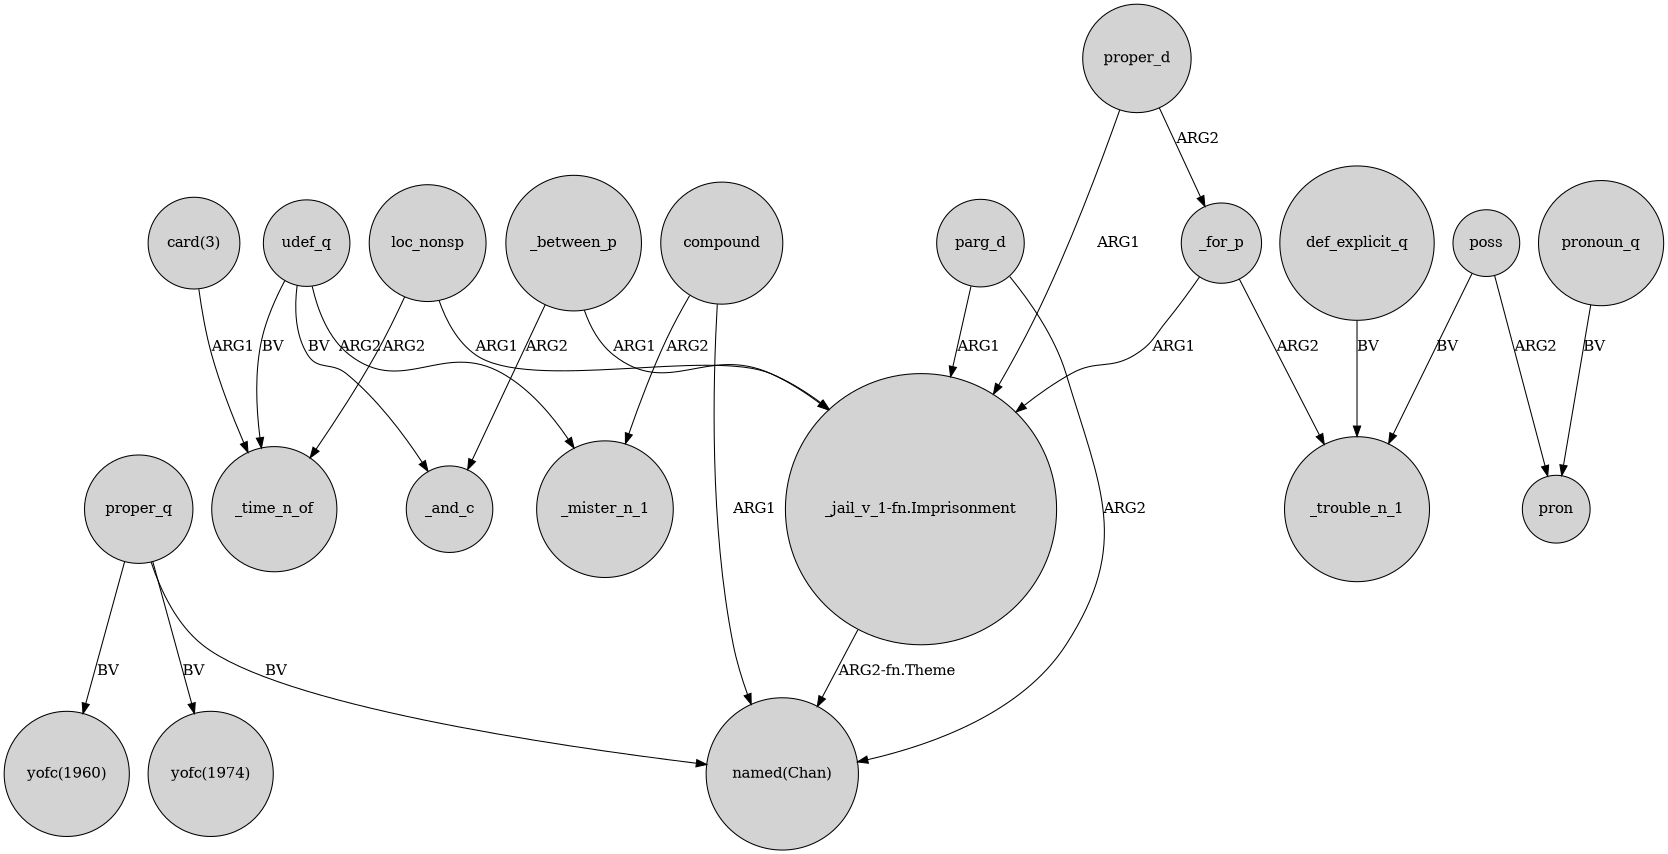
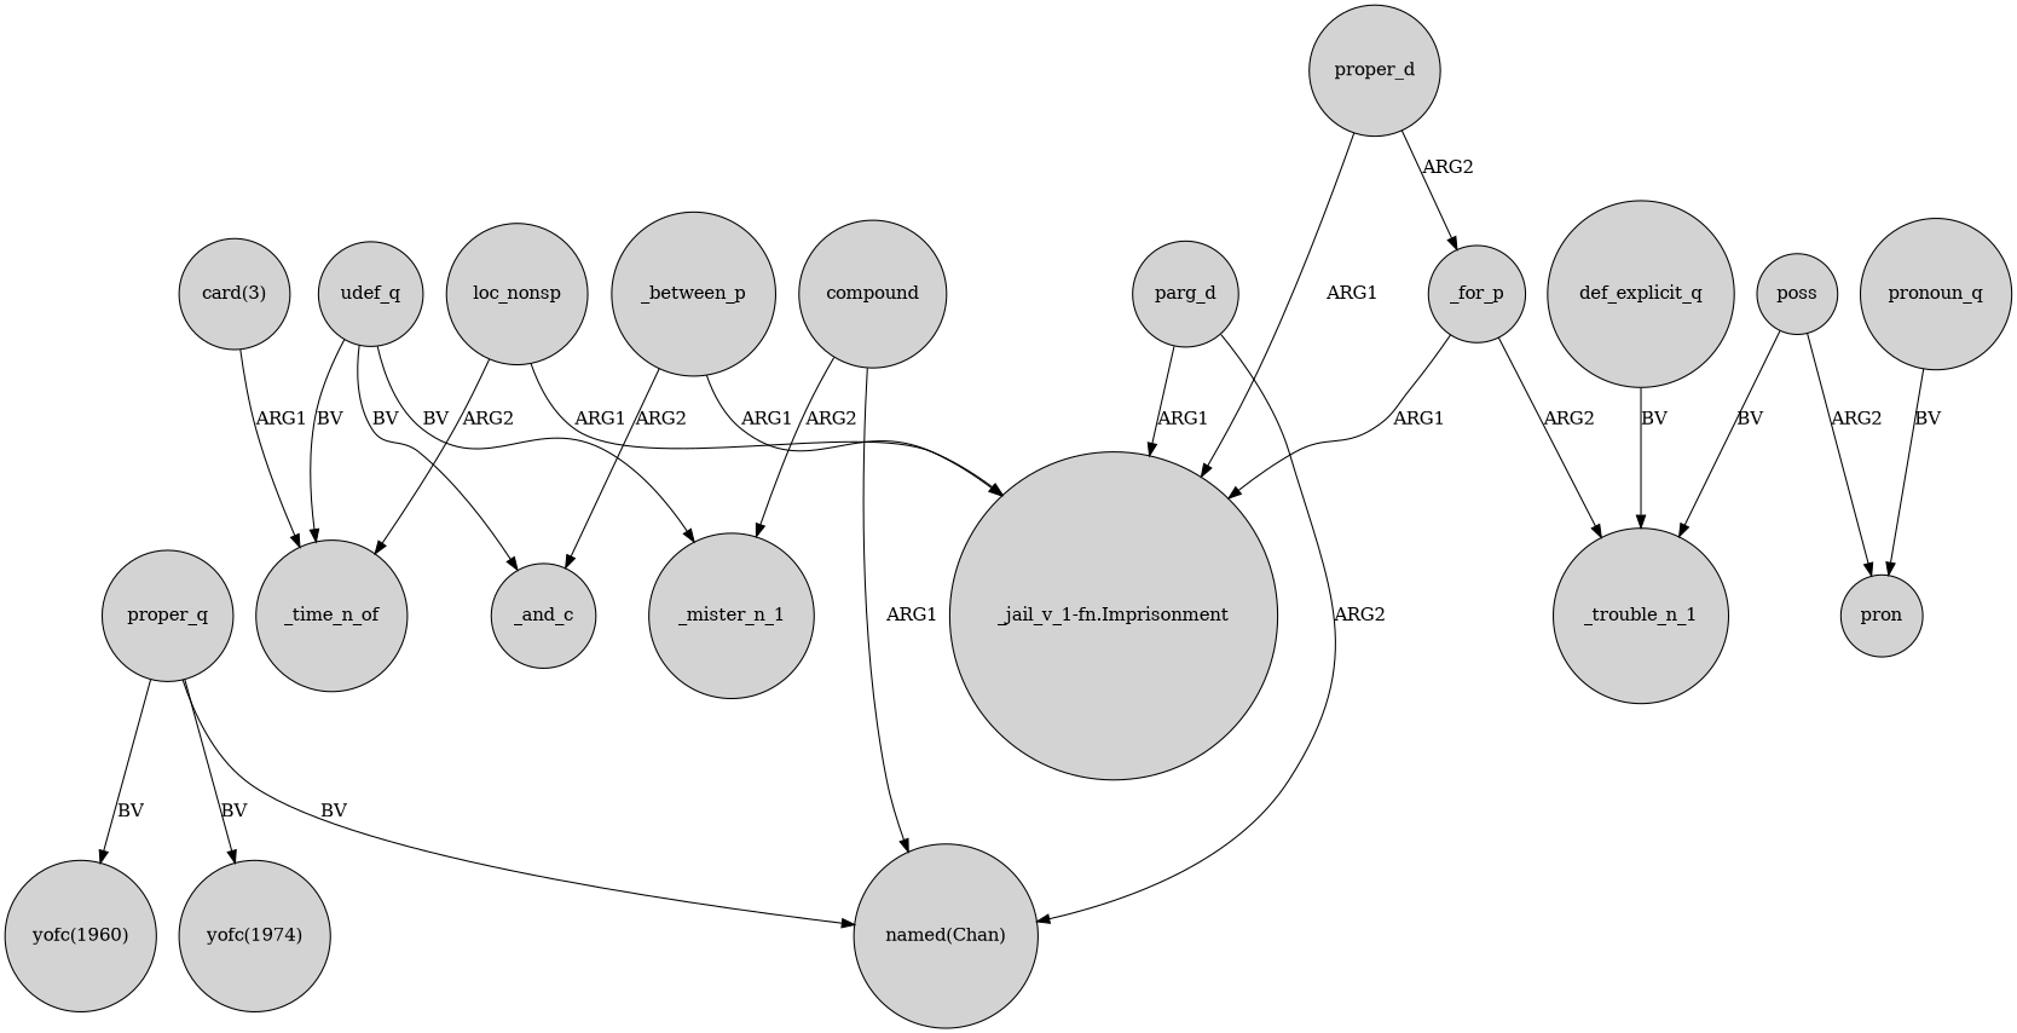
  digraph {
    node [shape=circle style=filled]
    proper_q
    "yofc(1960)"
    "named(Chan)"
    "yofc(1974)"
    poss
    pron
    _trouble_n_1
    compound
    _mister_n_1
    parg_d
    "_jail_v_1-fn.Imprisonment"
    udef_q
    _time_n_of
    _and_c
    loc_nonsp
    n16 [label=proper_d]
    _for_p
    "card(3)"
    def_explicit_q
    pronoun_q
    _between_p
    proper_q -> "yofc(1960)" [label=BV]
    proper_q -> "named(Chan)" [label=BV]
    proper_q -> "yofc(1974)" [label=BV]
    poss -> pron [label=ARG2]
    poss -> _trouble_n_1 [label=BV]
    compound -> "named(Chan)" [label=ARG1]
    compound -> _mister_n_1 [label=ARG2]
    parg_d -> "named(Chan)" [label=ARG2]
    parg_d -> "_jail_v_1-fn.Imprisonment" [label=ARG1]
-   "_jail_v_1-fn.Imprisonment" -> "named(Chan)" [label="ARG2-fn.Theme"]
-   udef_q -> _mister_n_1 [label=ARG2]
+   udef_q -> _mister_n_1 [label=BV]
    udef_q -> _time_n_of [label=BV]
    udef_q -> _and_c [label=BV]
    loc_nonsp -> "_jail_v_1-fn.Imprisonment" [label=ARG1]
    loc_nonsp -> _time_n_of [label=ARG2]
    n16 -> "_jail_v_1-fn.Imprisonment" [label=ARG1]
    n16 -> _for_p [label=ARG2]
    _for_p -> _trouble_n_1 [label=ARG2]
    _for_p -> "_jail_v_1-fn.Imprisonment" [label=ARG1]
    "card(3)" -> _time_n_of [label=ARG1]
    def_explicit_q -> _trouble_n_1 [label=BV]
    pronoun_q -> pron [label=BV]
    _between_p -> "_jail_v_1-fn.Imprisonment" [label=ARG1]
    _between_p -> _and_c [label=ARG2]
  }
